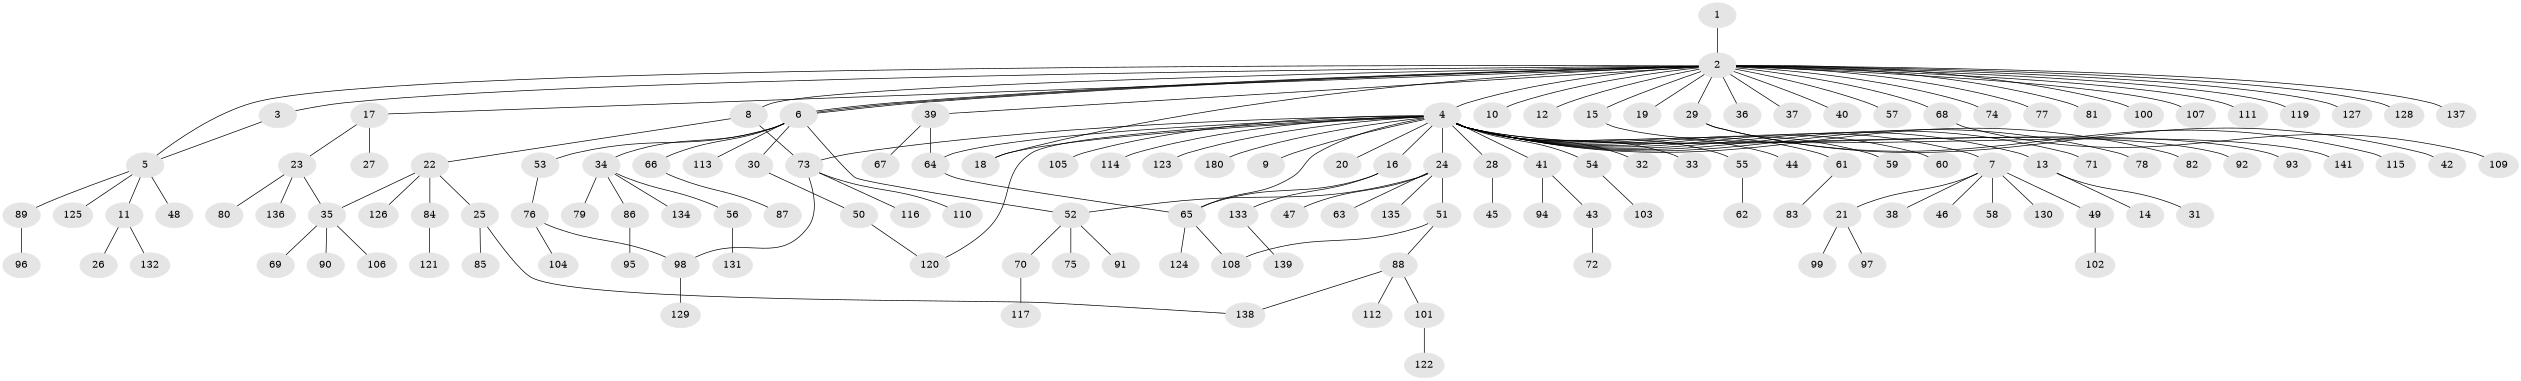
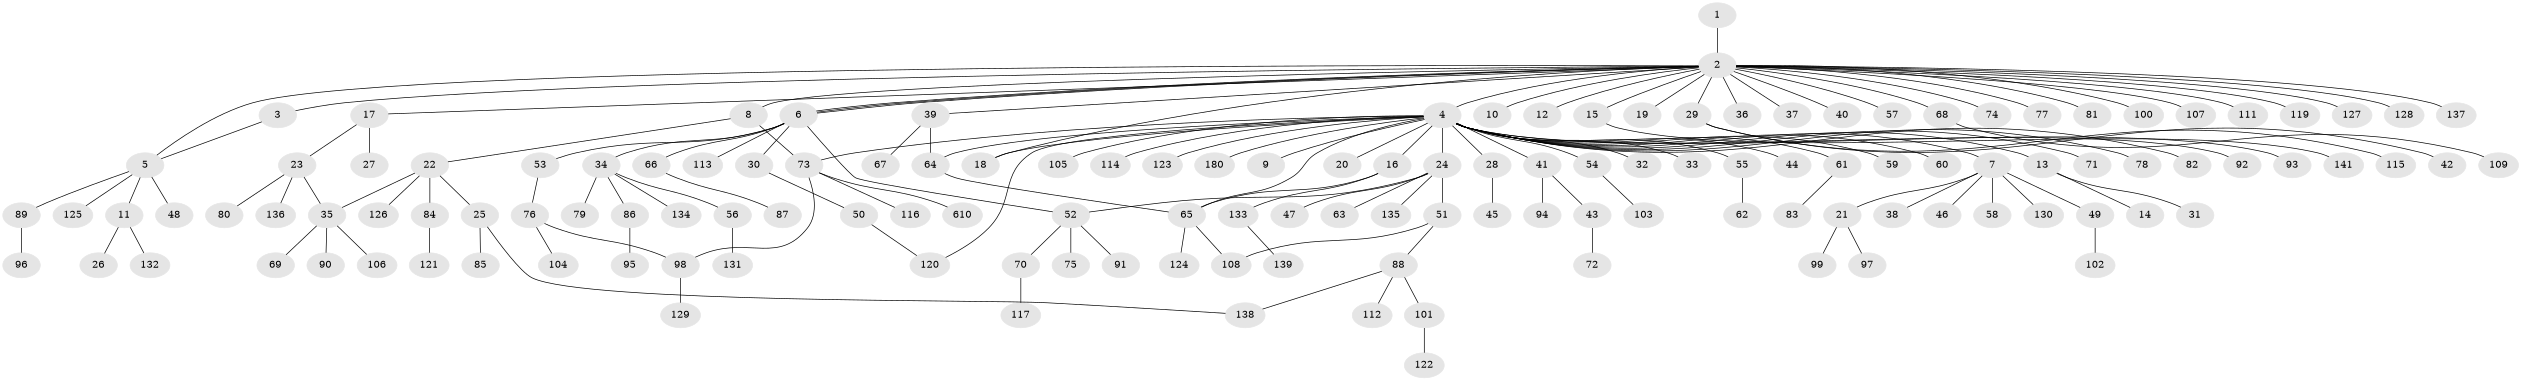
  graph {
    node [color=gray90 style=filled]
    1
    2
    3
    4
    5
    6
    8
    10
    12
    15
    17
    18
    19
    29
    36
    37
    39
    40
    57
    68
    74
    77
    81
    100
    107
    111
    119
    127
    128
    137
    7
    9
    13
    16
    20
    24
    28
    32
    33
    41
    44
    54
    55
    59
    60
    61
    64
    65
    71
    73
    78
    82
    92
    93
    105
    114
    120
    123
    n59 [label=180]
    11
    48
    89
    125
    30
    34
    52
    53
    66
    113
    22
    141
    23
    27
    42
    115
    67
    109
    21
    38
    46
    49
    58
    130
    14
    31
    133
    47
    51
    63
    135
    45
    43
    94
    103
    62
    83
    108
    124
    98
-   110
+   110 [label=610]
    116
    26
    132
    96
    50
    56
    79
    86
    134
    70
    75
    91
    76
    87
    97
    99
    102
    25
    35
    84
    126
    139
    80
    136
    85
    138
    69
    90
    106
    121
    88
    131
    95
    72
    101
    112
    117
    104
    129
    122
    1 -- 2
    2 -- 3
    2 -- 4
    2 -- 5
    2 -- 6
    2 -- 6
    2 -- 6
    2 -- 8
    2 -- 10
    2 -- 12
    2 -- 15
    2 -- 17
    2 -- 18
    2 -- 19
    2 -- 29
    2 -- 36
    2 -- 37
    2 -- 39
    2 -- 40
    2 -- 57
    2 -- 68
    2 -- 74
    2 -- 77
    2 -- 81
    2 -- 100
    2 -- 107
    2 -- 111
    2 -- 119
    2 -- 127
    2 -- 128
    2 -- 137
    3 -- 5
    4 -- 18
    4 -- 7
    4 -- 9
    4 -- 13
    4 -- 16
    4 -- 20
    4 -- 24
    4 -- 28
    4 -- 32
    4 -- 33
    4 -- 41
    4 -- 44
    4 -- 54
    4 -- 55
    4 -- 59
    4 -- 60
    4 -- 61
    4 -- 64
    4 -- 65
    4 -- 71
    4 -- 73
    4 -- 78
    4 -- 82
    4 -- 92
    4 -- 93
    4 -- 105
    4 -- 114
    4 -- 120
    4 -- 123
    4 -- n59
    5 -- 11
    5 -- 48
    5 -- 89
    5 -- 125
    6 -- 30
    6 -- 34
    6 -- 52
    6 -- 53
    6 -- 66
    6 -- 113
    8 -- 73
    8 -- 22
    15 -- 141
    17 -- 23
    17 -- 27
    29 -- 42
    29 -- 115
    39 -- 64
    39 -- 67
    68 -- 109
    7 -- 21
    7 -- 38
    7 -- 46
    7 -- 49
    7 -- 58
    7 -- 130
    13 -- 14
    13 -- 31
    16 -- 65
    16 -- 133
    24 -- 52
    24 -- 47
    24 -- 51
    24 -- 63
    24 -- 135
    28 -- 45
    41 -- 43
    41 -- 94
    54 -- 103
    55 -- 62
    61 -- 83
    64 -- 65
    65 -- 108
    65 -- 124
    73 -- 98
    73 -- 110
    73 -- 116
    11 -- 26
    11 -- 132
    89 -- 96
    30 -- 50
    34 -- 56
    34 -- 79
    34 -- 86
    34 -- 134
    52 -- 70
    52 -- 75
    52 -- 91
    53 -- 76
    66 -- 87
    22 -- 25
    22 -- 35
    22 -- 84
    22 -- 126
    23 -- 35
    23 -- 80
    23 -- 136
    21 -- 97
    21 -- 99
    49 -- 102
    133 -- 139
    51 -- 108
    51 -- 88
    43 -- 72
    98 -- 129
    50 -- 120
    56 -- 131
    86 -- 95
    70 -- 117
    76 -- 98
    76 -- 104
    25 -- 85
    25 -- 138
    35 -- 69
    35 -- 90
    35 -- 106
    84 -- 121
    88 -- 138
    88 -- 101
    88 -- 112
    101 -- 122
  }
